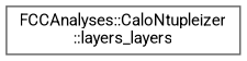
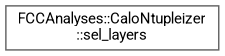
  digraph {
    rankdir=LR
    fontname=Roboto
-   n1 [color=grey40 fillcolor=white fontname=Roboto fontsize=10 height=0.2 label="FCCAnalyses::CaloNtupleizer\l::layers_layers" shape=box style=filled width=0.4]
+   n1 [color=grey40 fillcolor=white fontname=Roboto fontsize=10 height=0.2 label="FCCAnalyses::CaloNtupleizer\l::sel_layers" shape=box style=filled width=0.4]
  }
